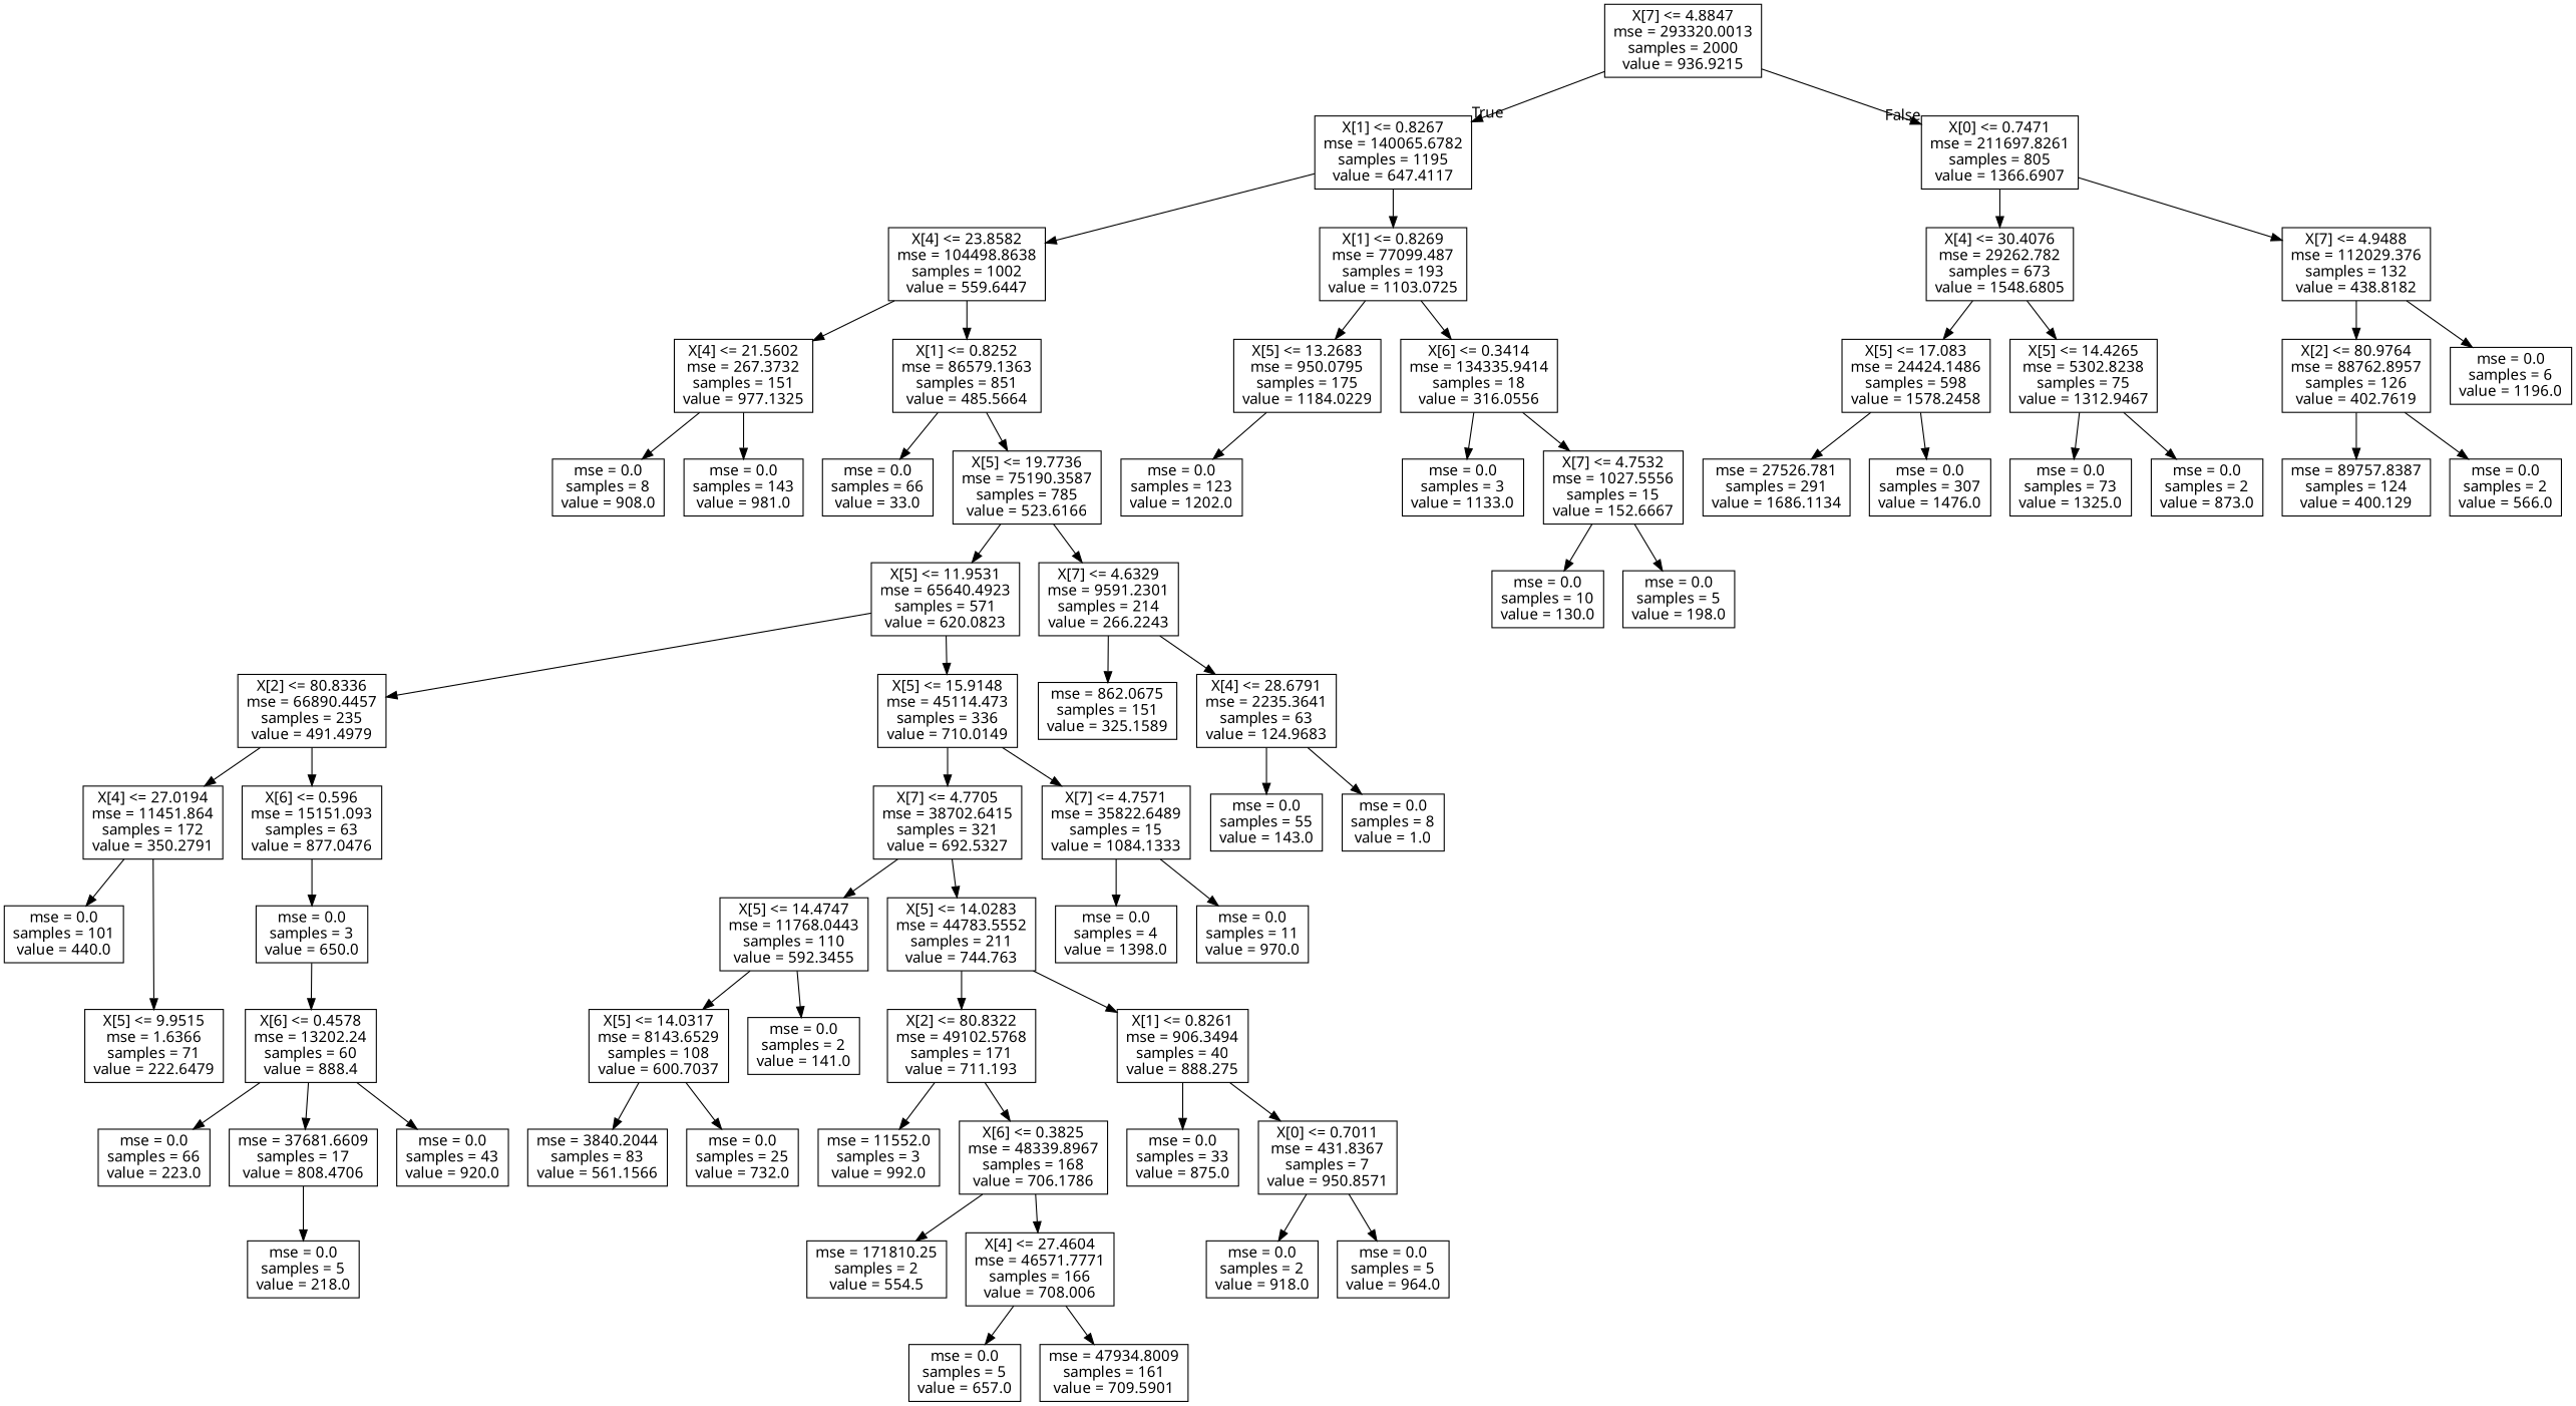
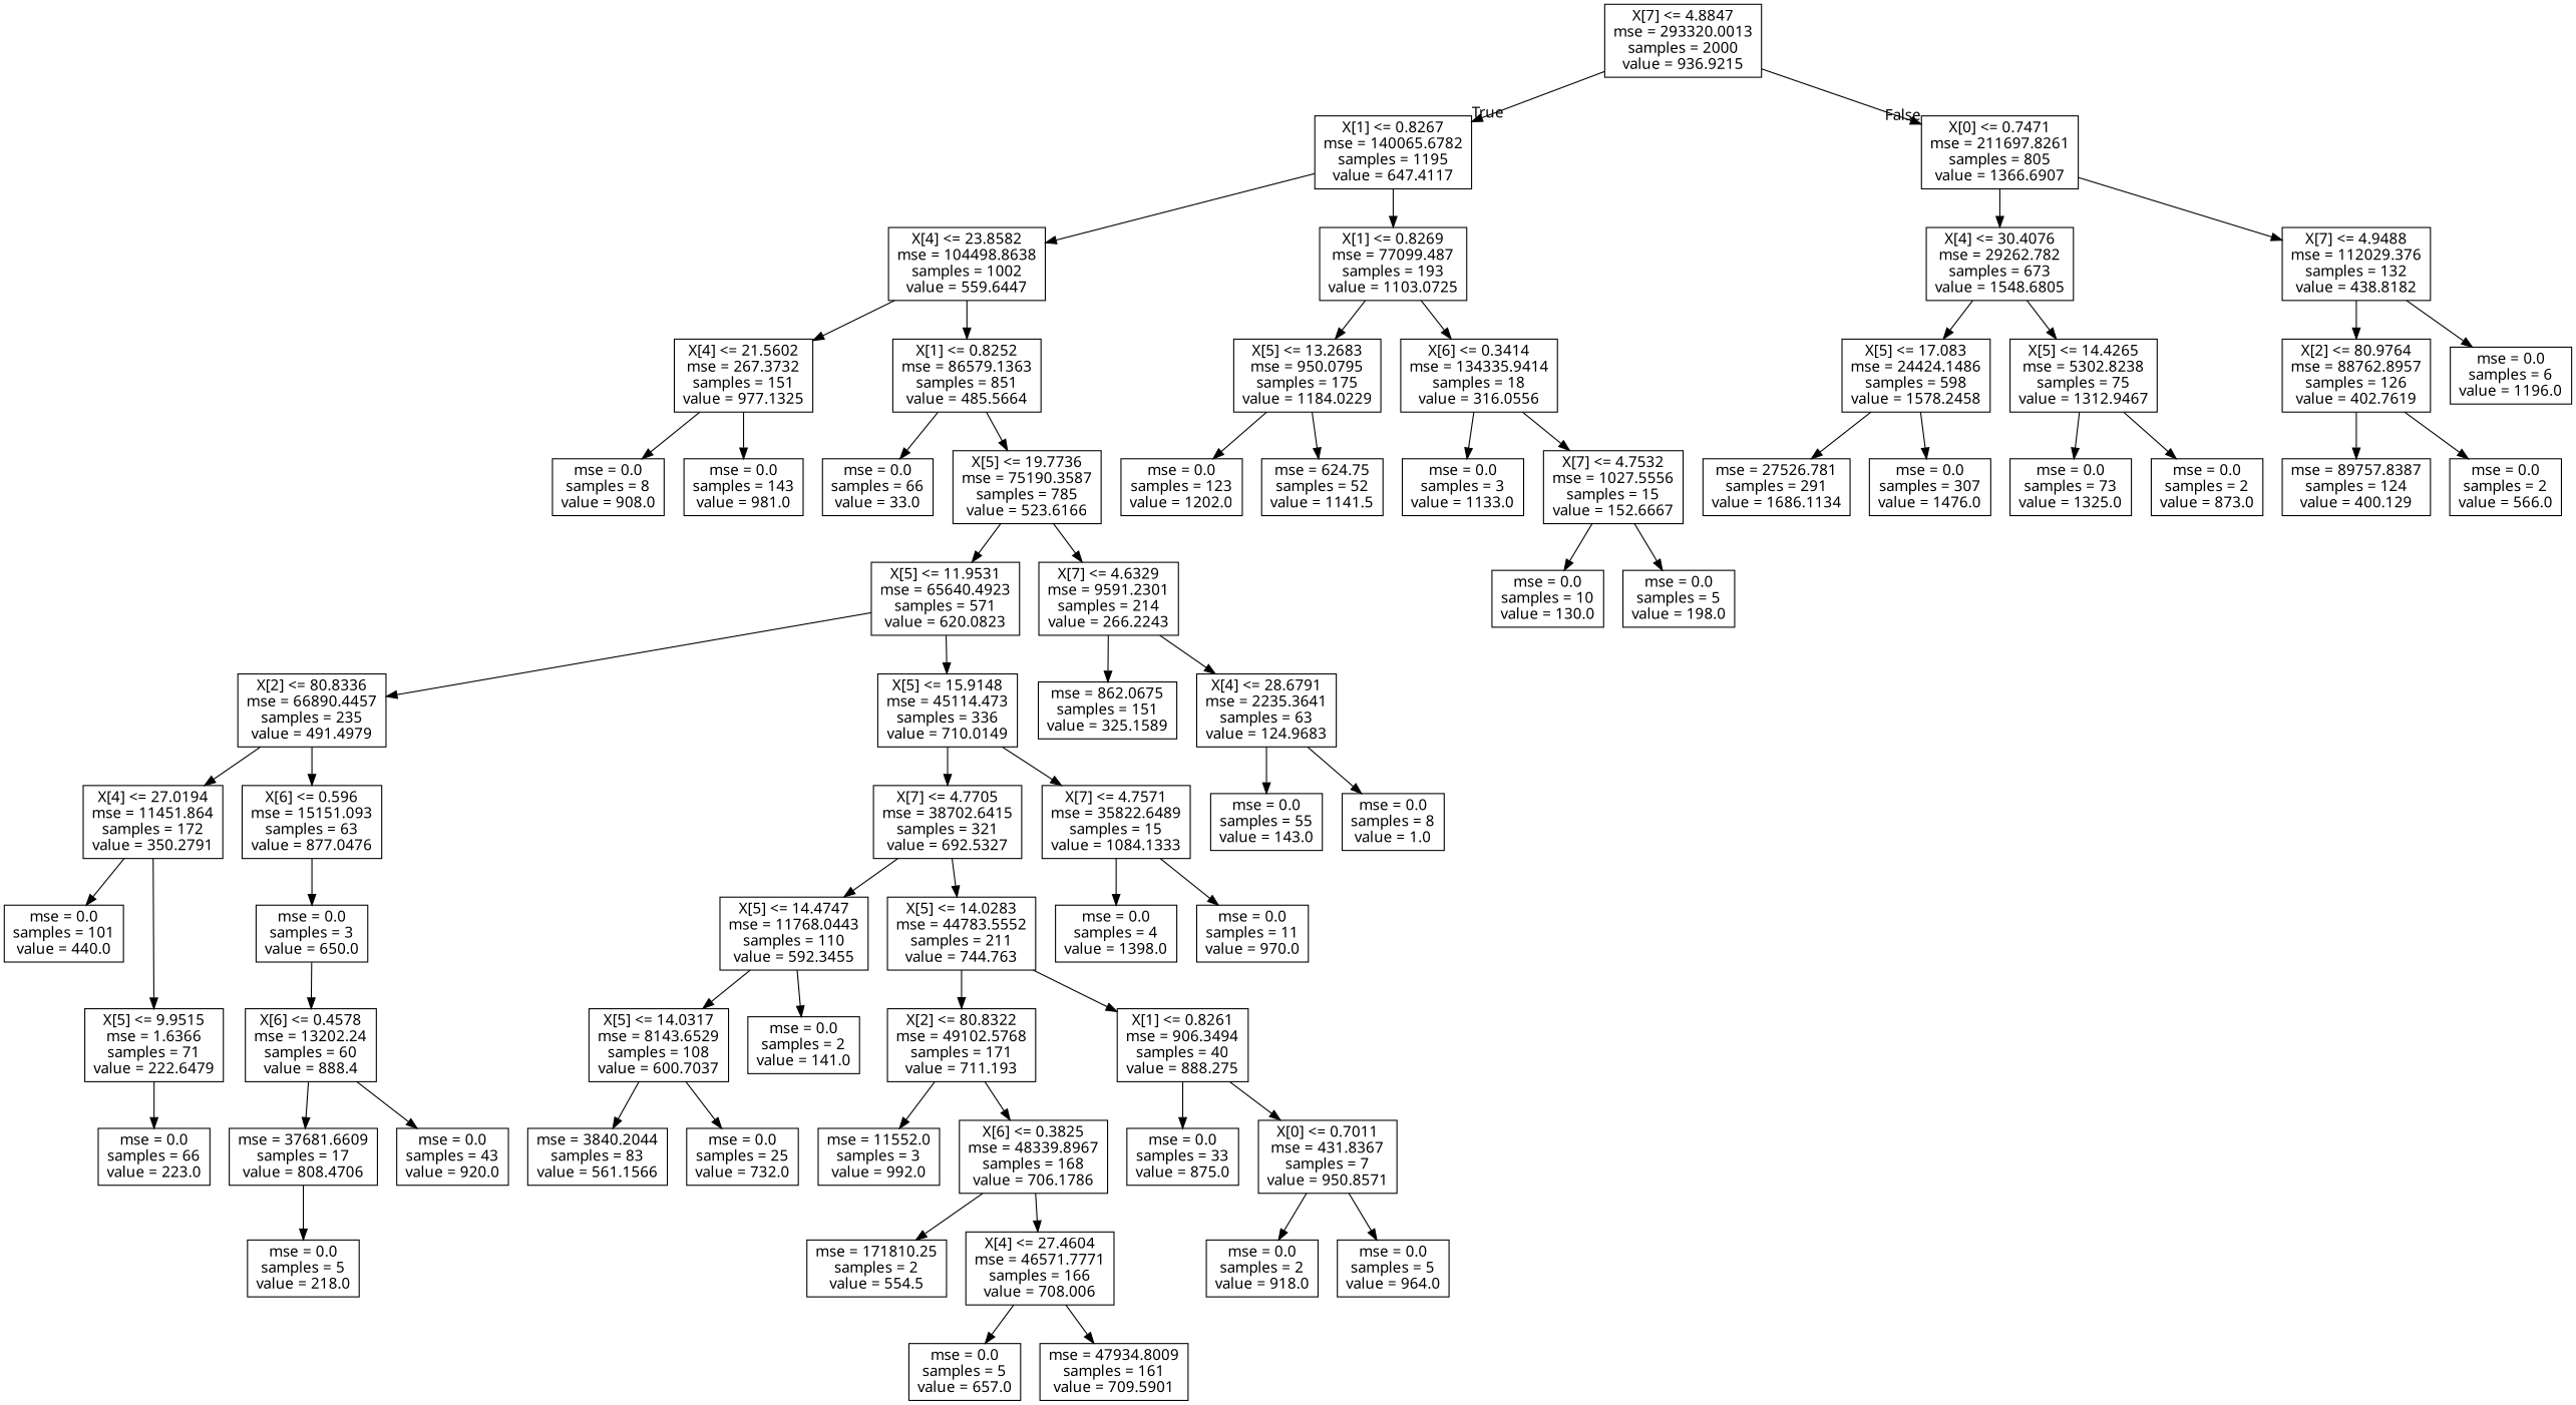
  digraph {
    fontname="Noto Sans"
    node [fontname="Noto Sans" shape=box]
    edge [fontname="Noto Sans"]
    n1 [label="X[7] <= 4.8847\nmse = 293320.0013\nsamples = 2000\nvalue = 936.9215"]
    n2 [label="X[1] <= 0.8267\nmse = 140065.6782\nsamples = 1195\nvalue = 647.4117"]
    n3 [label="X[0] <= 0.7471\nmse = 211697.8261\nsamples = 805\nvalue = 1366.6907"]
    n4 [label="X[4] <= 23.8582\nmse = 104498.8638\nsamples = 1002\nvalue = 559.6447"]
    n5 [label="X[1] <= 0.8269\nmse = 77099.487\nsamples = 193\nvalue = 1103.0725"]
    n6 [label="X[4] <= 30.4076\nmse = 29262.782\nsamples = 673\nvalue = 1548.6805"]
    n7 [label="X[7] <= 4.9488\nmse = 112029.376\nsamples = 132\nvalue = 438.8182"]
    n8 [label="X[4] <= 21.5602\nmse = 267.3732\nsamples = 151\nvalue = 977.1325"]
    n9 [label="X[1] <= 0.8252\nmse = 86579.1363\nsamples = 851\nvalue = 485.5664"]
    n10 [label="X[5] <= 13.2683\nmse = 950.0795\nsamples = 175\nvalue = 1184.0229"]
    n11 [label="X[6] <= 0.3414\nmse = 134335.9414\nsamples = 18\nvalue = 316.0556"]
    n12 [label="mse = 0.0\nsamples = 8\nvalue = 908.0"]
    n13 [label="mse = 0.0\nsamples = 143\nvalue = 981.0"]
    n14 [label="mse = 0.0\nsamples = 66\nvalue = 33.0"]
    n15 [label="X[5] <= 19.7736\nmse = 75190.3587\nsamples = 785\nvalue = 523.6166"]
    n16 [label="X[5] <= 11.9531\nmse = 65640.4923\nsamples = 571\nvalue = 620.0823"]
    n17 [label="X[7] <= 4.6329\nmse = 9591.2301\nsamples = 214\nvalue = 266.2243"]
    n18 [label="X[2] <= 80.8336\nmse = 66890.4457\nsamples = 235\nvalue = 491.4979"]
    n19 [label="X[5] <= 15.9148\nmse = 45114.473\nsamples = 336\nvalue = 710.0149"]
    n20 [label="mse = 862.0675\nsamples = 151\nvalue = 325.1589"]
    n21 [label="X[4] <= 28.6791\nmse = 2235.3641\nsamples = 63\nvalue = 124.9683"]
    n22 [label="X[4] <= 27.0194\nmse = 11451.864\nsamples = 172\nvalue = 350.2791"]
    n23 [label="X[6] <= 0.596\nmse = 15151.093\nsamples = 63\nvalue = 877.0476"]
    n24 [label="X[7] <= 4.7705\nmse = 38702.6415\nsamples = 321\nvalue = 692.5327"]
    n25 [label="X[7] <= 4.7571\nmse = 35822.6489\nsamples = 15\nvalue = 1084.1333"]
    n26 [label="mse = 0.0\nsamples = 101\nvalue = 440.0"]
    n27 [label="X[5] <= 9.9515\nmse = 1.6366\nsamples = 71\nvalue = 222.6479"]
    n28 [label="mse = 0.0\nsamples = 3\nvalue = 650.0"]
    n29 [label="mse = 0.0\nsamples = 66\nvalue = 223.0"]
    n30 [label="mse = 0.0\nsamples = 5\nvalue = 218.0"]
    n31 [label="X[6] <= 0.4578\nmse = 13202.24\nsamples = 60\nvalue = 888.4"]
    n32 [label="mse = 37681.6609\nsamples = 17\nvalue = 808.4706"]
    n33 [label="mse = 0.0\nsamples = 43\nvalue = 920.0"]
    n34 [label="X[5] <= 14.4747\nmse = 11768.0443\nsamples = 110\nvalue = 592.3455"]
    n35 [label="X[5] <= 14.0283\nmse = 44783.5552\nsamples = 211\nvalue = 744.763"]
    n36 [label="mse = 0.0\nsamples = 4\nvalue = 1398.0"]
    n37 [label="mse = 0.0\nsamples = 11\nvalue = 970.0"]
    n38 [label="X[5] <= 14.0317\nmse = 8143.6529\nsamples = 108\nvalue = 600.7037"]
    n39 [label="mse = 0.0\nsamples = 2\nvalue = 141.0"]
    n40 [label="X[2] <= 80.8322\nmse = 49102.5768\nsamples = 171\nvalue = 711.193"]
    n41 [label="X[1] <= 0.8261\nmse = 906.3494\nsamples = 40\nvalue = 888.275"]
    n42 [label="mse = 3840.2044\nsamples = 83\nvalue = 561.1566"]
    n43 [label="mse = 0.0\nsamples = 25\nvalue = 732.0"]
    n44 [label="mse = 11552.0\nsamples = 3\nvalue = 992.0"]
    n45 [label="X[6] <= 0.3825\nmse = 48339.8967\nsamples = 168\nvalue = 706.1786"]
    n46 [label="mse = 0.0\nsamples = 33\nvalue = 875.0"]
    n47 [label="X[0] <= 0.7011\nmse = 431.8367\nsamples = 7\nvalue = 950.8571"]
    n48 [label="mse = 171810.25\nsamples = 2\nvalue = 554.5"]
    n49 [label="X[4] <= 27.4604\nmse = 46571.7771\nsamples = 166\nvalue = 708.006"]
    n50 [label="mse = 0.0\nsamples = 5\nvalue = 657.0"]
    n51 [label="mse = 47934.8009\nsamples = 161\nvalue = 709.5901"]
    n52 [label="mse = 0.0\nsamples = 2\nvalue = 918.0"]
    n53 [label="mse = 0.0\nsamples = 5\nvalue = 964.0"]
    n54 [label="mse = 0.0\nsamples = 55\nvalue = 143.0"]
    n55 [label="mse = 0.0\nsamples = 8\nvalue = 1.0"]
    n56 [label="mse = 0.0\nsamples = 123\nvalue = 1202.0"]
+   n57 [label="mse = 624.75\nsamples = 52\nvalue = 1141.5"]
    n58 [label="mse = 0.0\nsamples = 3\nvalue = 1133.0"]
    n59 [label="X[7] <= 4.7532\nmse = 1027.5556\nsamples = 15\nvalue = 152.6667"]
    n60 [label="mse = 0.0\nsamples = 10\nvalue = 130.0"]
    n61 [label="mse = 0.0\nsamples = 5\nvalue = 198.0"]
    n62 [label="X[5] <= 17.083\nmse = 24424.1486\nsamples = 598\nvalue = 1578.2458"]
    n63 [label="X[5] <= 14.4265\nmse = 5302.8238\nsamples = 75\nvalue = 1312.9467"]
    n64 [label="X[2] <= 80.9764\nmse = 88762.8957\nsamples = 126\nvalue = 402.7619"]
    n65 [label="mse = 0.0\nsamples = 6\nvalue = 1196.0"]
    n66 [label="mse = 27526.781\nsamples = 291\nvalue = 1686.1134"]
    n67 [label="mse = 0.0\nsamples = 307\nvalue = 1476.0"]
    n68 [label="mse = 0.0\nsamples = 73\nvalue = 1325.0"]
    n69 [label="mse = 0.0\nsamples = 2\nvalue = 873.0"]
    n70 [label="mse = 89757.8387\nsamples = 124\nvalue = 400.129"]
    n71 [label="mse = 0.0\nsamples = 2\nvalue = 566.0"]
    n1 -> n2 [headlabel=True labelangle=45 labeldistance=2.5]
    n1 -> n3 [headlabel=False labelangle=-45 labeldistance=2.5]
    n2 -> n4
    n2 -> n5
    n3 -> n6
    n3 -> n7
    n4 -> n8
    n4 -> n9
    n5 -> n10
    n5 -> n11
    n6 -> n62
    n6 -> n63
    n7 -> n64
    n7 -> n65
    n8 -> n12
    n8 -> n13
    n9 -> n14
    n9 -> n15
    n10 -> n56
+   n10 -> n57
    n11 -> n58
    n11 -> n59
    n15 -> n16
    n15 -> n17
    n16 -> n18
    n16 -> n19
    n17 -> n20
    n17 -> n21
    n18 -> n22
    n18 -> n23
    n19 -> n24
    n19 -> n25
    n21 -> n54
    n21 -> n55
    n22 -> n26
    n22 -> n27
    n23 -> n28
    n24 -> n34
    n24 -> n35
    n25 -> n36
    n25 -> n37
-   n31 -> n29
+   n27 -> n29
    n28 -> n31
    n31 -> n32
    n31 -> n33
    n32 -> n30
    n34 -> n38
    n34 -> n39
    n35 -> n40
    n35 -> n41
    n38 -> n42
    n38 -> n43
    n40 -> n44
    n40 -> n45
    n41 -> n46
    n41 -> n47
    n45 -> n48
    n45 -> n49
    n47 -> n52
    n47 -> n53
    n49 -> n50
    n49 -> n51
    n59 -> n60
    n59 -> n61
    n62 -> n66
    n62 -> n67
    n63 -> n68
    n63 -> n69
    n64 -> n70
    n64 -> n71
  }
